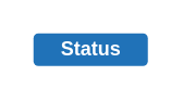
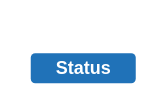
  <mxCell id="0" />
  <mxCell id="1" parent="0" />
- <mxCell id="2" value="&lt;span style=&quot;color: rgb(255 , 255 , 255) ; font-size: 12px&quot;&gt;Status&lt;/span&gt;" style="dashed=0;html=1;rounded=1;fontSize=12;align=center;fontStyle=1;strokeWidth=2;fontColor=#42526E;fillColor=#2072B8;strokeColor=none;" vertex="1" parent="1"><mxGeometry x="20" y="20" width="70" height="20" as="geometry" /></mxCell>
+ <mxCell id="2" value="&lt;span style=&quot;color: rgb(255 , 255 , 255) ; font-size: 12px&quot;&gt;Status&lt;/span&gt;" style="dashed=0;html=1;rounded=1;fontSize=12;align=center;fontStyle=1;strokeWidth=2;fontColor=#42526E;fillColor=#2072B8;strokeColor=none;" vertex="1" parent="1"><mxGeometry x="20" y="35" width="70" height="20" as="geometry" /></mxCell>
